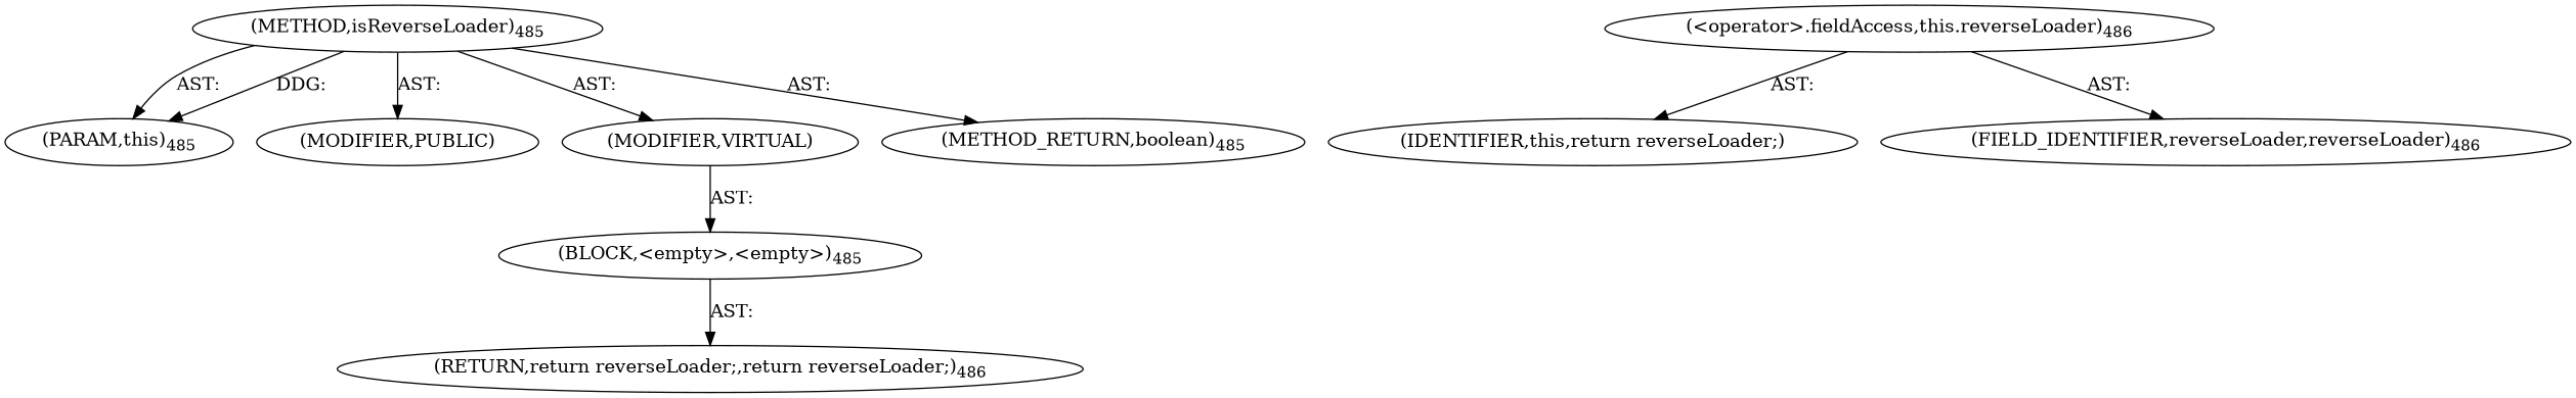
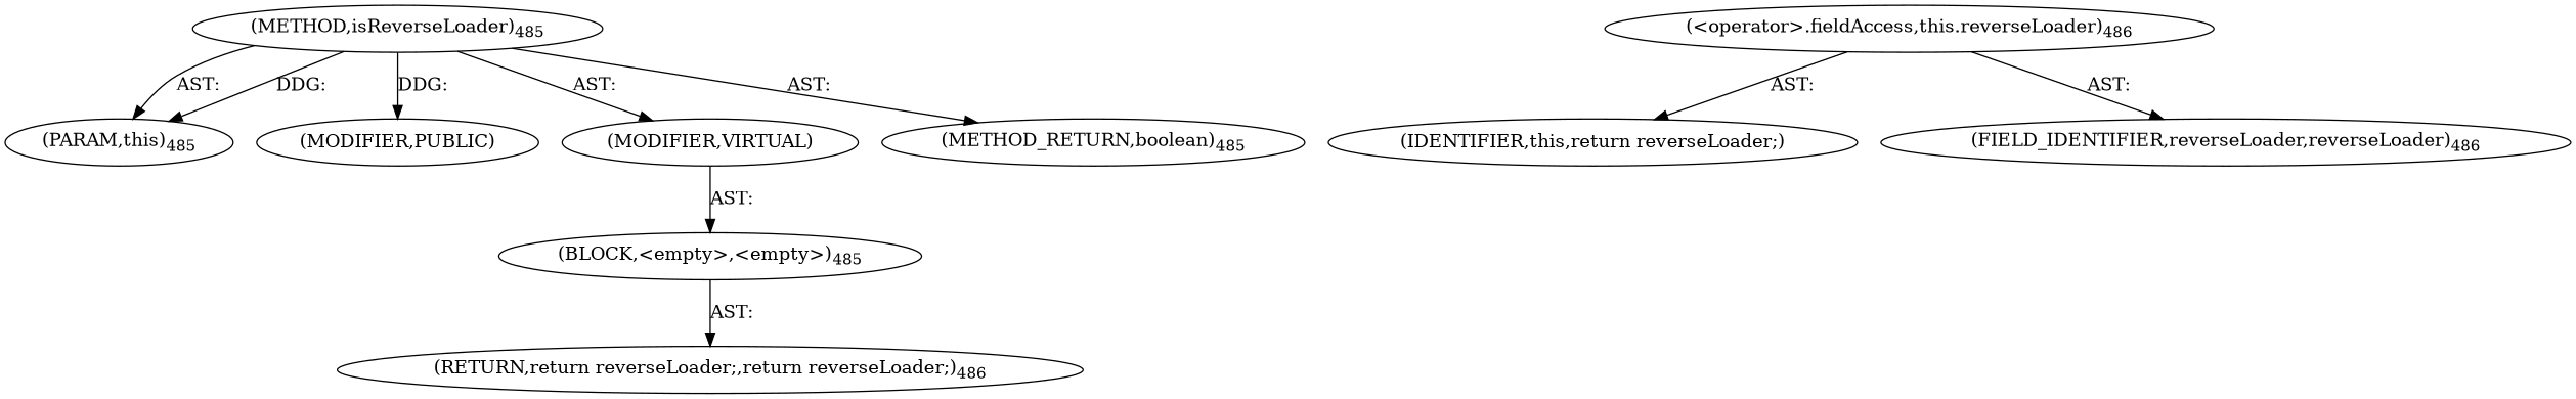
  digraph {
    n1 [label=<(METHOD,isReverseLoader)<SUB>485</SUB>>]
    n2 [label=<(PARAM,this)<SUB>485</SUB>>]
    n3 [label=<(MODIFIER,PUBLIC)>]
    n4 [label=<(MODIFIER,VIRTUAL)>]
    n5 [label=<(METHOD_RETURN,boolean)<SUB>485</SUB>>]
    n6 [label=<(BLOCK,&lt;empty&gt;,&lt;empty&gt;)<SUB>485</SUB>>]
    n7 [label=<(RETURN,return reverseLoader;,return reverseLoader;)<SUB>486</SUB>>]
    n8 [label=<(&lt;operator&gt;.fieldAccess,this.reverseLoader)<SUB>486</SUB>>]
    n9 [label=<(IDENTIFIER,this,return reverseLoader;)>]
    n10 [label=<(FIELD_IDENTIFIER,reverseLoader,reverseLoader)<SUB>486</SUB>>]
    n1 -> n2 [label="AST: "]
    n1 -> n2 [label="DDG: "]
-   n1 -> n3 [label="AST: "]
+   n1 -> n3 [label="DDG: "]
    n1 -> n4 [label="AST: "]
    n1 -> n5 [label="AST: "]
    n4 -> n6 [label="AST: "]
    n6 -> n7 [label="AST: "]
    n8 -> n9 [label="AST: "]
    n8 -> n10 [label="AST: "]
  }
